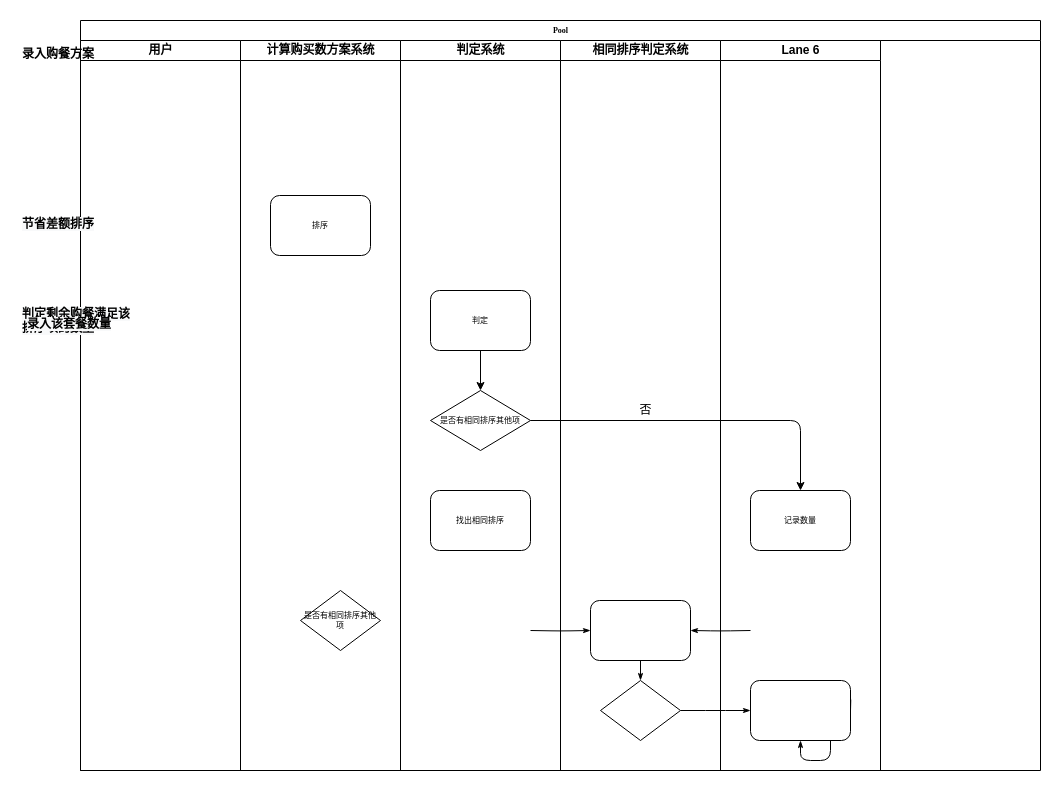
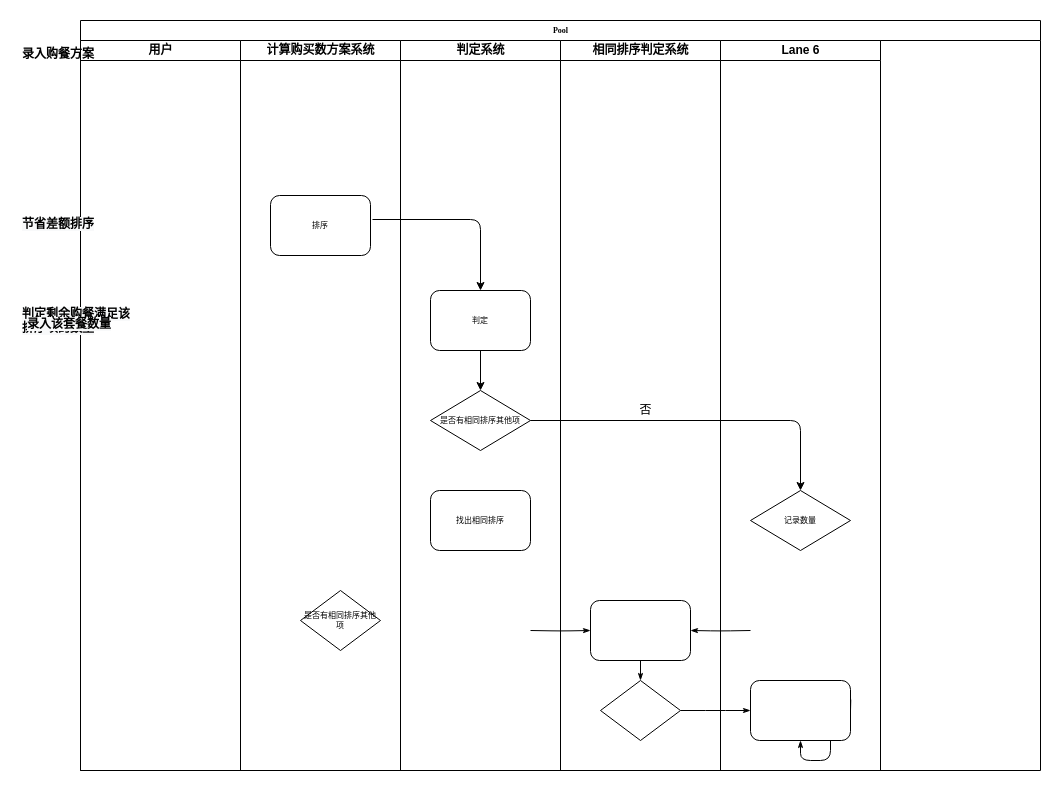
  <mxCell id="0" />
  <mxCell id="1" parent="0" />
  <mxCell id="2" value="Pool" style="swimlane;html=1;childLayout=stackLayout;startSize=20;rounded=0;shadow=0;labelBackgroundColor=none;strokeWidth=1;fontFamily=Verdana;fontSize=8;align=center;" parent="1" vertex="1"><mxGeometry x="80" y="20" width="960" height="750" as="geometry" /></mxCell>
  <mxCell id="3" value="用户" style="swimlane;html=1;startSize=20;" parent="2" vertex="1"><mxGeometry y="20" width="160" height="730" as="geometry" /></mxCell>
  <mxCell id="4" value="&lt;span style=&quot;color: rgb(0 , 0 , 0) ; font-family: &amp;#34;helvetica&amp;#34; ; font-size: 12px ; font-style: normal ; font-weight: 700 ; letter-spacing: normal ; text-align: center ; text-indent: 0px ; text-transform: none ; word-spacing: 0px ; background-color: rgb(248 , 249 , 250) ; display: inline ; float: none&quot;&gt;节省差额排序&lt;/span&gt;" style="text;whiteSpace=wrap;html=1;" parent="3" vertex="1"><mxGeometry x="-60" y="170" width="90" height="30" as="geometry" /></mxCell>
  <mxCell id="5" value="&lt;span style=&quot;color: rgb(0 , 0 , 0) ; font-family: &amp;#34;helvetica&amp;#34; ; font-size: 12px ; font-style: normal ; font-weight: 700 ; letter-spacing: normal ; text-align: center ; text-indent: 0px ; text-transform: none ; word-spacing: 0px ; background-color: rgb(248 , 249 , 250) ; display: inline ; float: none&quot;&gt;判定剩余购餐满足该排序项的数量&lt;/span&gt;" style="text;whiteSpace=wrap;html=1;" parent="3" vertex="1"><mxGeometry x="-60" y="260" width="110" height="30" as="geometry" /></mxCell>
  <mxCell id="6" style="edgeStyle=orthogonalEdgeStyle;rounded=1;html=1;labelBackgroundColor=none;startArrow=none;startFill=0;startSize=5;endArrow=classicThin;endFill=1;endSize=5;jettySize=auto;orthogonalLoop=1;strokeWidth=1;fontFamily=Verdana;fontSize=8" parent="2" source="20" edge="1"><mxGeometry relative="1" as="geometry"><mxPoint x="670" y="690" as="targetPoint" /></mxGeometry></mxCell>
  <mxCell id="7" style="edgeStyle=orthogonalEdgeStyle;rounded=1;html=1;labelBackgroundColor=none;startArrow=none;startFill=0;startSize=5;endArrow=classicThin;endFill=1;endSize=5;jettySize=auto;orthogonalLoop=1;strokeWidth=1;fontFamily=Verdana;fontSize=8" parent="2" target="24" edge="1"><mxGeometry relative="1" as="geometry"><mxPoint x="770" y="690" as="sourcePoint" /></mxGeometry></mxCell>
  <mxCell id="8" style="edgeStyle=orthogonalEdgeStyle;rounded=1;html=1;labelBackgroundColor=none;startArrow=none;startFill=0;startSize=5;endArrow=classicThin;endFill=1;endSize=5;jettySize=auto;orthogonalLoop=1;strokeColor=#000000;strokeWidth=1;fontFamily=Verdana;fontSize=8;fontColor=#000000;" parent="2" target="19" edge="1"><mxGeometry relative="1" as="geometry"><mxPoint x="670" y="610" as="sourcePoint" /></mxGeometry></mxCell>
  <mxCell id="9" style="edgeStyle=orthogonalEdgeStyle;rounded=1;html=1;labelBackgroundColor=none;startArrow=none;startFill=0;startSize=5;endArrow=classicThin;endFill=1;endSize=5;jettySize=auto;orthogonalLoop=1;strokeWidth=1;fontFamily=Verdana;fontSize=8" parent="2" target="19" edge="1"><mxGeometry relative="1" as="geometry"><mxPoint x="450" y="610" as="sourcePoint" /></mxGeometry></mxCell>
  <mxCell id="10" value="计算购买数方案系统" style="swimlane;html=1;startSize=20;" parent="2" vertex="1"><mxGeometry x="160" y="20" width="160" height="730" as="geometry" /></mxCell>
  <mxCell id="11" value="排序" style="rounded=1;whiteSpace=wrap;html=1;shadow=0;labelBackgroundColor=none;strokeWidth=1;fontFamily=Verdana;fontSize=8;align=center;" parent="10" vertex="1"><mxGeometry x="30" y="155" width="100" height="60" as="geometry" /></mxCell>
  <mxCell id="12" value="是否有相同排序其他项" style="rhombus;whiteSpace=wrap;html=1;rounded=0;shadow=0;labelBackgroundColor=none;strokeWidth=1;fontFamily=Verdana;fontSize=8;align=center;" parent="10" vertex="1"><mxGeometry x="60" y="550" width="80" height="60" as="geometry" /></mxCell>
  <mxCell id="13" value="判定系统" style="swimlane;html=1;startSize=20;" parent="2" vertex="1"><mxGeometry x="320" y="20" width="160" height="730" as="geometry" /></mxCell>
  <mxCell id="14" value="判定" style="rounded=1;whiteSpace=wrap;html=1;shadow=0;labelBackgroundColor=none;strokeWidth=1;fontFamily=Verdana;fontSize=8;align=center;" parent="13" vertex="1"><mxGeometry x="30" y="250" width="100" height="60" as="geometry" /></mxCell>
  <mxCell id="15" value="是否有相同排序其他项" style="rhombus;whiteSpace=wrap;html=1;rounded=0;shadow=0;labelBackgroundColor=none;strokeWidth=1;fontFamily=Verdana;fontSize=8;align=center;" parent="13" vertex="1"><mxGeometry x="30" y="350" width="100" height="60" as="geometry" /></mxCell>
  <mxCell id="16" value="" style="endArrow=classic;html=1;entryX=0.5;entryY=0;entryDx=0;entryDy=0;" parent="13" source="14" target="15" edge="1"><mxGeometry width="50" height="50" relative="1" as="geometry"><mxPoint x="-80" y="270" as="sourcePoint" /><mxPoint x="-30" y="220" as="targetPoint" /></mxGeometry></mxCell>
  <mxCell id="17" value="找出相同排序" style="rounded=1;whiteSpace=wrap;html=1;shadow=0;labelBackgroundColor=none;strokeWidth=1;fontFamily=Verdana;fontSize=8;align=center;" parent="13" vertex="1"><mxGeometry x="30" y="450" width="100" height="60" as="geometry" /></mxCell>
  <mxCell id="18" value="相同排序判定系统" style="swimlane;html=1;startSize=20;" parent="2" vertex="1"><mxGeometry x="480" y="20" width="160" height="730" as="geometry" /></mxCell>
  <mxCell id="19" value="" style="rounded=1;whiteSpace=wrap;html=1;shadow=0;labelBackgroundColor=none;strokeWidth=1;fontFamily=Verdana;fontSize=8;align=center;" parent="18" vertex="1"><mxGeometry x="30" y="560" width="100" height="60" as="geometry" /></mxCell>
  <mxCell id="20" value="" style="rhombus;whiteSpace=wrap;html=1;rounded=0;shadow=0;labelBackgroundColor=none;strokeWidth=1;fontFamily=Verdana;fontSize=8;align=center;" parent="18" vertex="1"><mxGeometry x="40" y="640" width="80" height="60" as="geometry" /></mxCell>
  <mxCell id="21" style="edgeStyle=orthogonalEdgeStyle;rounded=1;html=1;labelBackgroundColor=none;startArrow=none;startFill=0;startSize=5;endArrow=classicThin;endFill=1;endSize=5;jettySize=auto;orthogonalLoop=1;strokeWidth=1;fontFamily=Verdana;fontSize=8" parent="18" source="19" target="20" edge="1"><mxGeometry relative="1" as="geometry" /></mxCell>
  <mxCell id="22" value="否" style="text;html=1;resizable=0;autosize=1;align=center;verticalAlign=middle;points=[];fillColor=none;strokeColor=none;rounded=0;" parent="18" vertex="1"><mxGeometry x="70" y="360" width="30" height="20" as="geometry" /></mxCell>
  <mxCell id="23" value="Lane 6" style="swimlane;html=1;startSize=20;" parent="2" vertex="1"><mxGeometry x="640" y="20" width="160" height="730" as="geometry" /></mxCell>
  <mxCell id="24" value="" style="rounded=1;whiteSpace=wrap;html=1;shadow=0;labelBackgroundColor=none;strokeWidth=1;fontFamily=Verdana;fontSize=8;align=center;" parent="23" vertex="1"><mxGeometry x="30" y="640" width="100" height="60" as="geometry" /></mxCell>
- <mxCell id="25" value="记录数量" style="rounded=1;whiteSpace=wrap;html=1;shadow=0;labelBackgroundColor=none;strokeWidth=1;fontFamily=Verdana;fontSize=8;align=center;" parent="23" vertex="1"><mxGeometry x="30" y="450" width="100" height="60" as="geometry" /></mxCell>
+ <mxCell id="25" value="记录数量" style="rhombus;whiteSpace=wrap;html=1;shadow=0;labelBackgroundColor=none;strokeWidth=1;fontFamily=Verdana;fontSize=8;align=center;" parent="23" vertex="1"><mxGeometry x="30" y="450" width="100" height="60" as="geometry" /></mxCell>
+ <mxCell id="26" value="" style="endArrow=classic;html=1;entryX=0.5;entryY=0;entryDx=0;entryDy=0;exitX=1.02;exitY=0.4;exitDx=0;exitDy=0;exitPerimeter=0;" parent="2" source="11" target="14" edge="1"><mxGeometry width="50" height="50" relative="1" as="geometry"><mxPoint x="240" y="480" as="sourcePoint" /><mxPoint x="290" y="430" as="targetPoint" /><Array as="points"><mxPoint x="400" y="199" /></Array></mxGeometry></mxCell>
  <mxCell id="27" value="" style="endArrow=classic;html=1;entryX=0.5;entryY=0;entryDx=0;entryDy=0;exitX=1;exitY=0.5;exitDx=0;exitDy=0;" parent="2" source="15" target="25" edge="1"><mxGeometry width="50" height="50" relative="1" as="geometry"><mxPoint x="240" y="400" as="sourcePoint" /><mxPoint x="290" y="350" as="targetPoint" /><Array as="points"><mxPoint x="720" y="400" /></Array></mxGeometry></mxCell>
  <mxCell id="28" value="&lt;div style=&quot;text-align: center&quot;&gt;&lt;span&gt;&lt;font face=&quot;helvetica&quot;&gt;&lt;b&gt;录入购餐方案&lt;/b&gt;&lt;/font&gt;&lt;/span&gt;&lt;/div&gt;" style="text;whiteSpace=wrap;html=1;rotation=0;" parent="1" vertex="1"><mxGeometry x="20" y="40" width="100" height="30" as="geometry" /></mxCell>
  <mxCell id="29" value="&lt;span style=&quot;color: rgb(0 , 0 , 0) ; font-family: &amp;#34;helvetica&amp;#34; ; font-size: 12px ; font-style: normal ; font-weight: 700 ; letter-spacing: normal ; text-align: center ; text-indent: 0px ; text-transform: none ; word-spacing: 0px ; background-color: rgb(248 , 249 , 250) ; display: inline ; float: none&quot;&gt;录入该套餐数量&lt;/span&gt;" style="text;whiteSpace=wrap;html=1;" parent="1" vertex="1"><mxGeometry x="25" y="310" width="90" height="30" as="geometry" /></mxCell>
